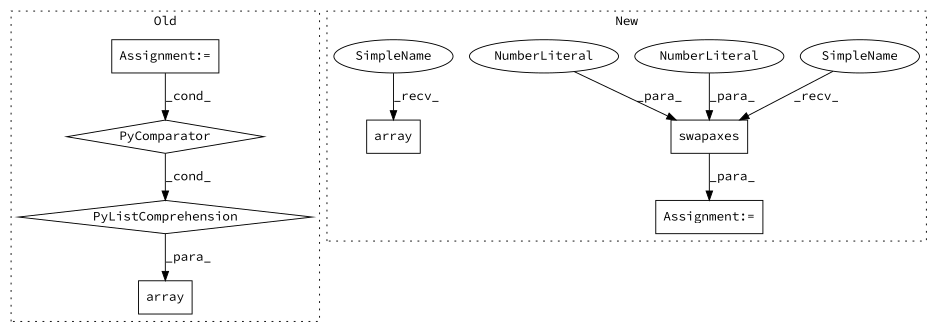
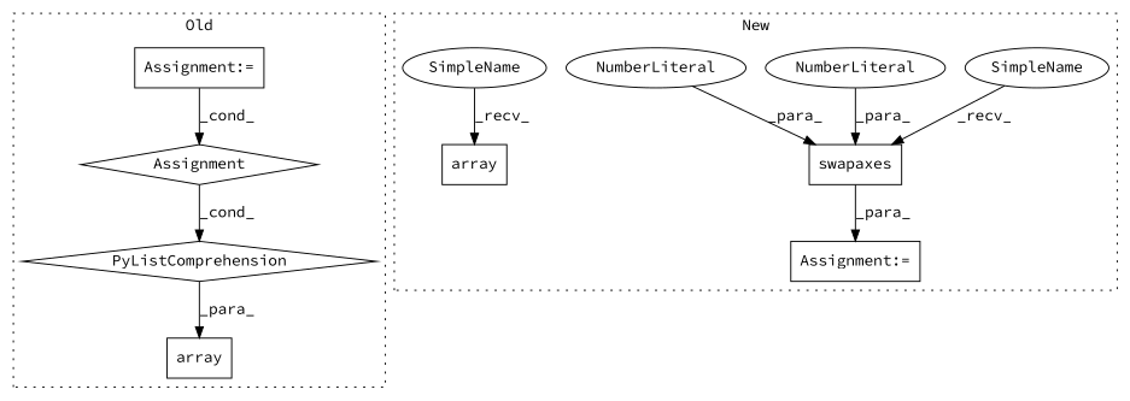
  digraph {
    fontname="Source Code Pro"
    node [a=32 fontname="Source Code Pro" l=1 s=980 shape=box]
    edge [fontname="Source Code Pro"]
-   n1 [a=113 l=32 label=PyComparator shape=diamond]
+   n1 [a=113 l=32 label=Assignment shape=diamond]
    n2 [a=109 l=177 label=PyListComprehension s=843 shape=diamond]
    n3 [a=7 l=32 label="Assignment:="]
    n4 [l="17,-5" label=array s="826,1020"]
    n5 [l="9,1" label=swapaxes s="930,944"]
    n6 [a=34 label=NumberLiteral s=941 shape=ellipse]
    n7 [a=34 label=NumberLiteral s=943 shape=ellipse]
    n8 [a=7 label="Assignment:=" s=923]
    n9 [l="17,-5" label=array s="687,830"]
    n10 [a=42 l=5 label=SimpleName s=681 shape=ellipse]
    n11 [a=42 l=5 label=SimpleName s=924 shape=ellipse]
    subgraph cluster_1 {
      label=Old
      style=dotted
      n1
      n2
      n3
      n4
    }
    subgraph cluster_2 {
      label=New
      style=dotted
      n5
      n6
      n7
      n8
      n9
      n10
      n11
    }
    n1 -> n2 [label=_cond_]
    n2 -> n4 [label=_para_]
    n3 -> n1 [label=_cond_]
    n5 -> n8 [label=_para_]
    n6 -> n5 [label=_para_]
    n7 -> n5 [label=_para_]
    n10 -> n9 [label=_recv_]
    n11 -> n5 [label=_recv_]
  }
